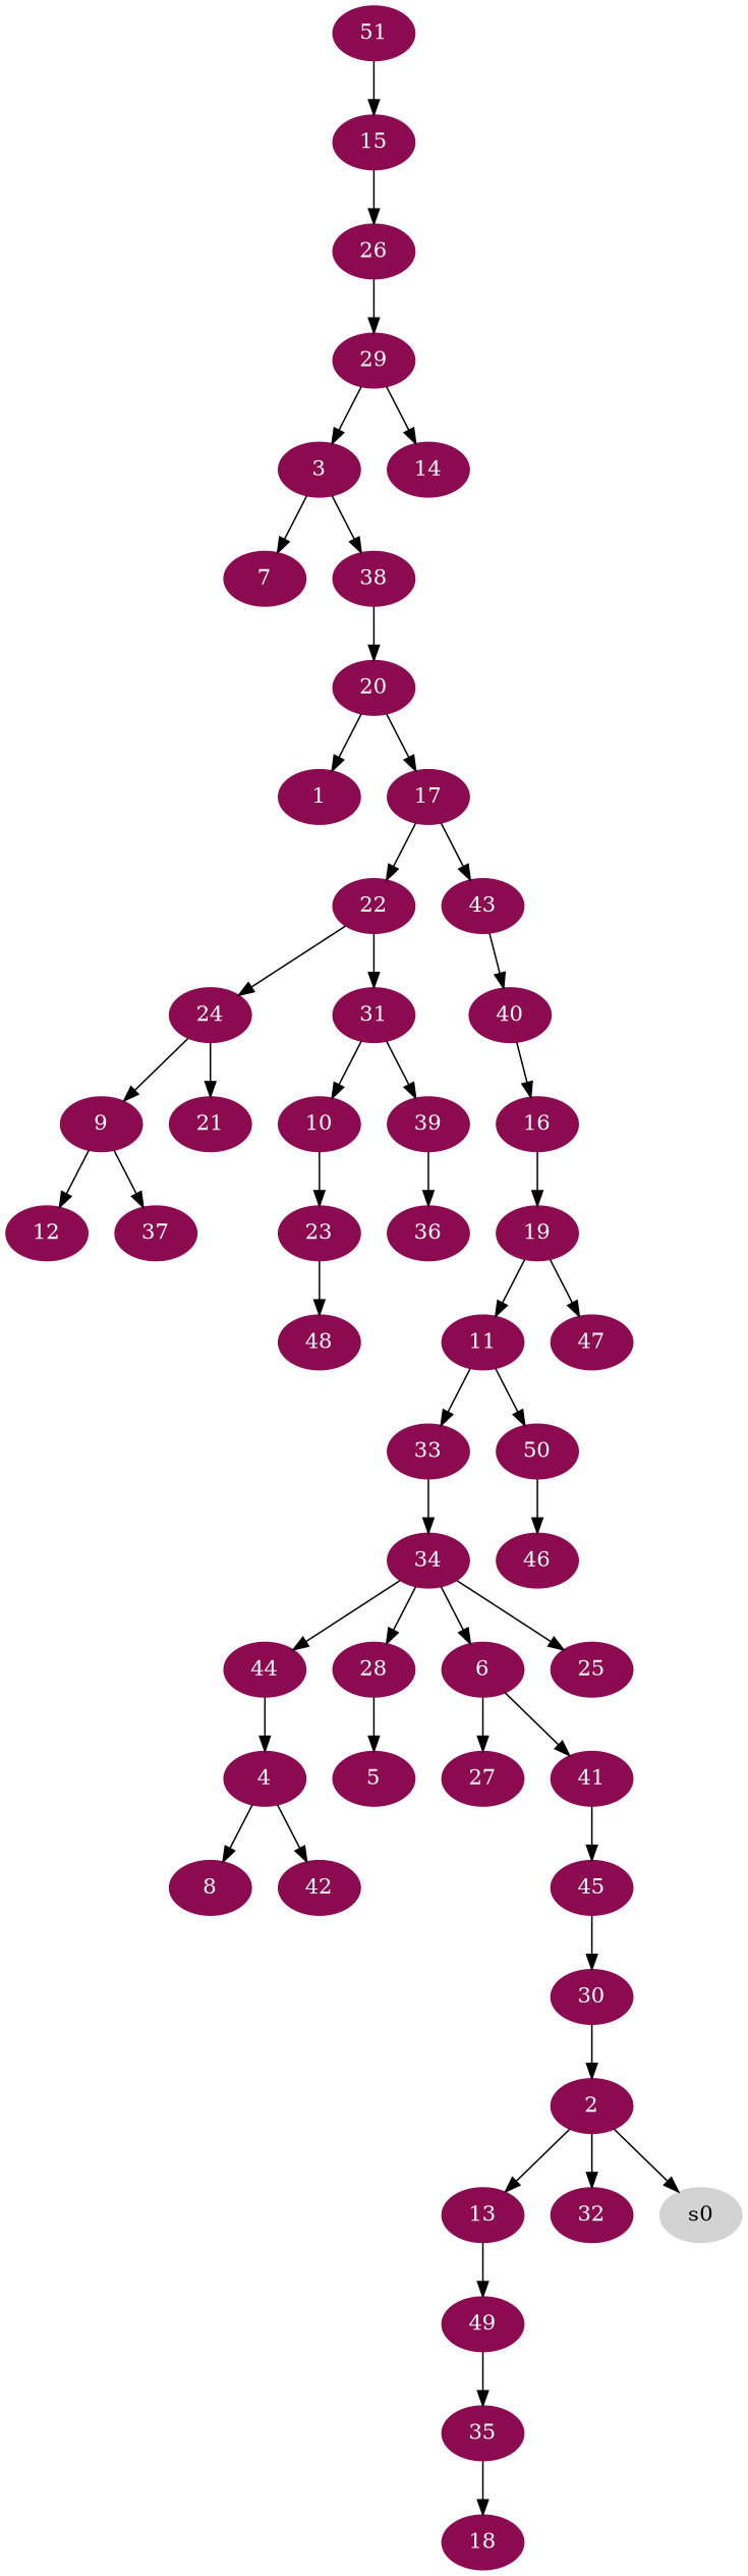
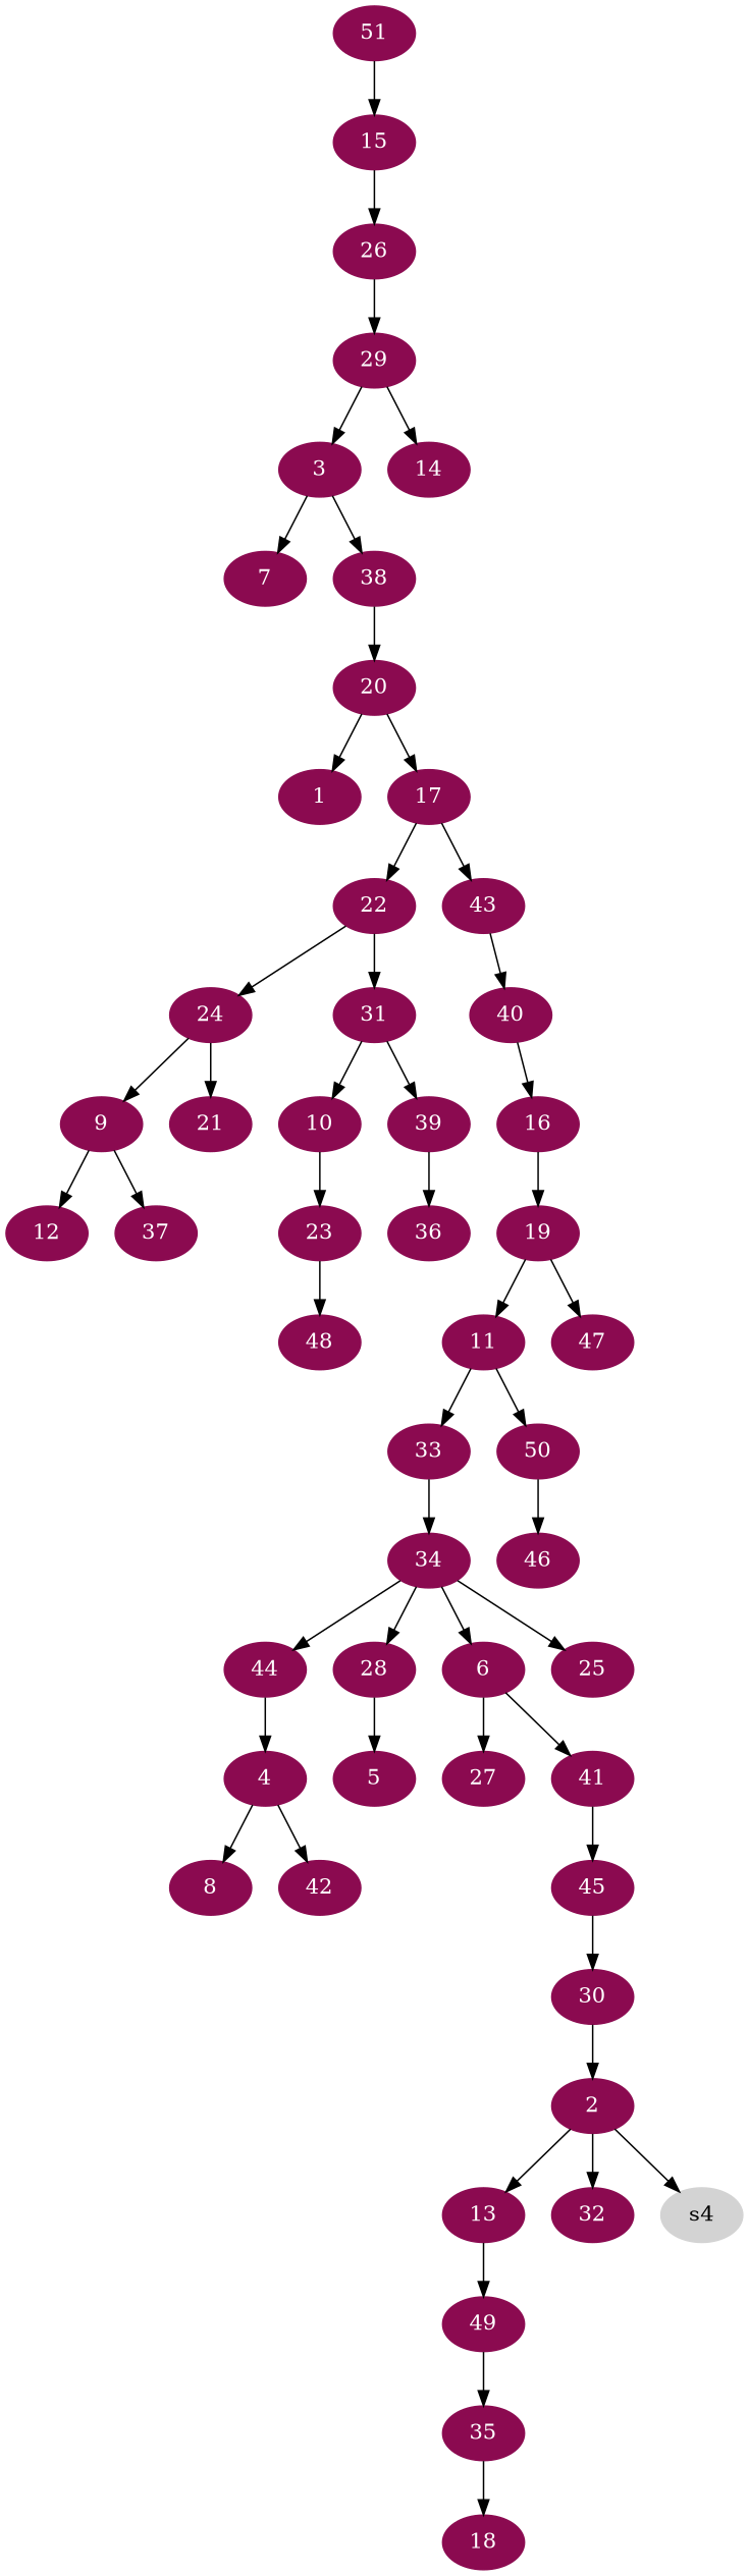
  digraph {
    node [color=deeppink4 fontcolor=white style=filled]
    20
    1
    17
    30
    2
    13
    32
-   s0 [color=lightgrey fontcolor=black]
+   s0 [color=lightgrey fontcolor=black label=s4]
    29
    3
    14
    7
    38
    44
    4
    8
    42
    28
    5
    34
    6
    25
    27
    41
    24
    9
    21
    12
    37
    31
    10
    39
    23
    19
    11
    47
    33
    50
    49
    51
    15
    26
    40
    16
    22
    43
    35
    18
    48
    45
    36
    46
    20 -> 1
    20 -> 17
    17 -> 22
    17 -> 43
    30 -> 2
    2 -> 13
    2 -> 32
    2 -> s0
    13 -> 49
    29 -> 3
    29 -> 14
    3 -> 7
    3 -> 38
    38 -> 20
    44 -> 4
    4 -> 8
    4 -> 42
    28 -> 5
    34 -> 44
    34 -> 28
    34 -> 6
    34 -> 25
    6 -> 27
    6 -> 41
    41 -> 45
    24 -> 9
    24 -> 21
    9 -> 12
    9 -> 37
    31 -> 10
    31 -> 39
    10 -> 23
    39 -> 36
    23 -> 48
    19 -> 11
    19 -> 47
    11 -> 33
    11 -> 50
    33 -> 34
    50 -> 46
    49 -> 35
    51 -> 15
    15 -> 26
    26 -> 29
    40 -> 16
    16 -> 19
    22 -> 24
    22 -> 31
    43 -> 40
    35 -> 18
    45 -> 30
  }
